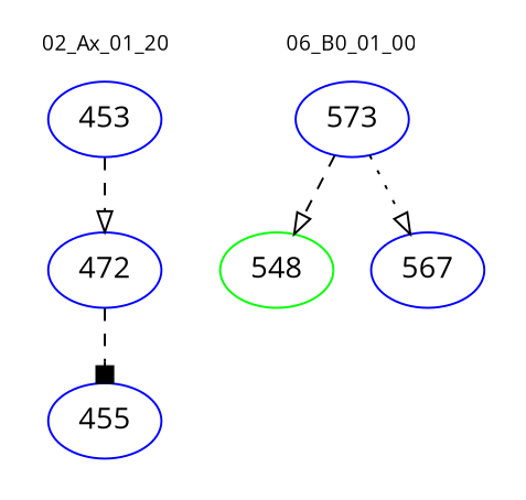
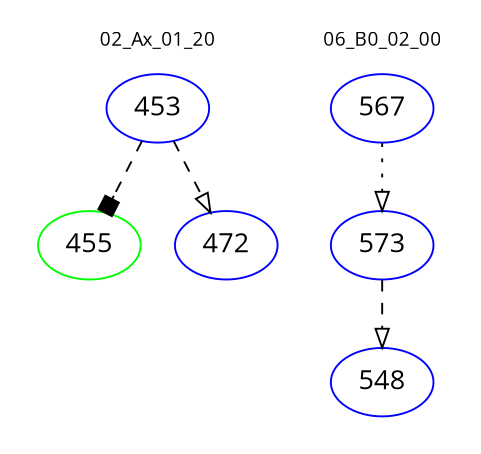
  digraph {
    fontname="Open Sans"
    node [color=blue fontname="Open Sans"]
    edge [arrowhead=onormal color=black fontname="Open Sans" style=dashed]
    n1 [label=453]
-   n2 [label=455]
+   n2 [color=green label=455]
    n3 [label=472]
    n4 [label=573]
-   n5 [color=green label=548]
+   n5 [label=548]
    n6 [label=567]
    subgraph cluster_1 {
      color=white
      fontsize=10
      label="02_Ax_01_20"
      n1
      n2
      n3
    }
    subgraph cluster_2 {
      color=white
      fontsize=10
-     label="06_B0_01_00"
+     label="06_B0_02_00"
      n4
      n5
      n6
    }
-   n3 -> n2 [arrowhead=box]
+   n1 -> n2 [arrowhead=box]
    n1 -> n3
    n4 -> n5
-   n4 -> n6 [style=dotted]
+   n6 -> n4 [style=dotted]
  }
